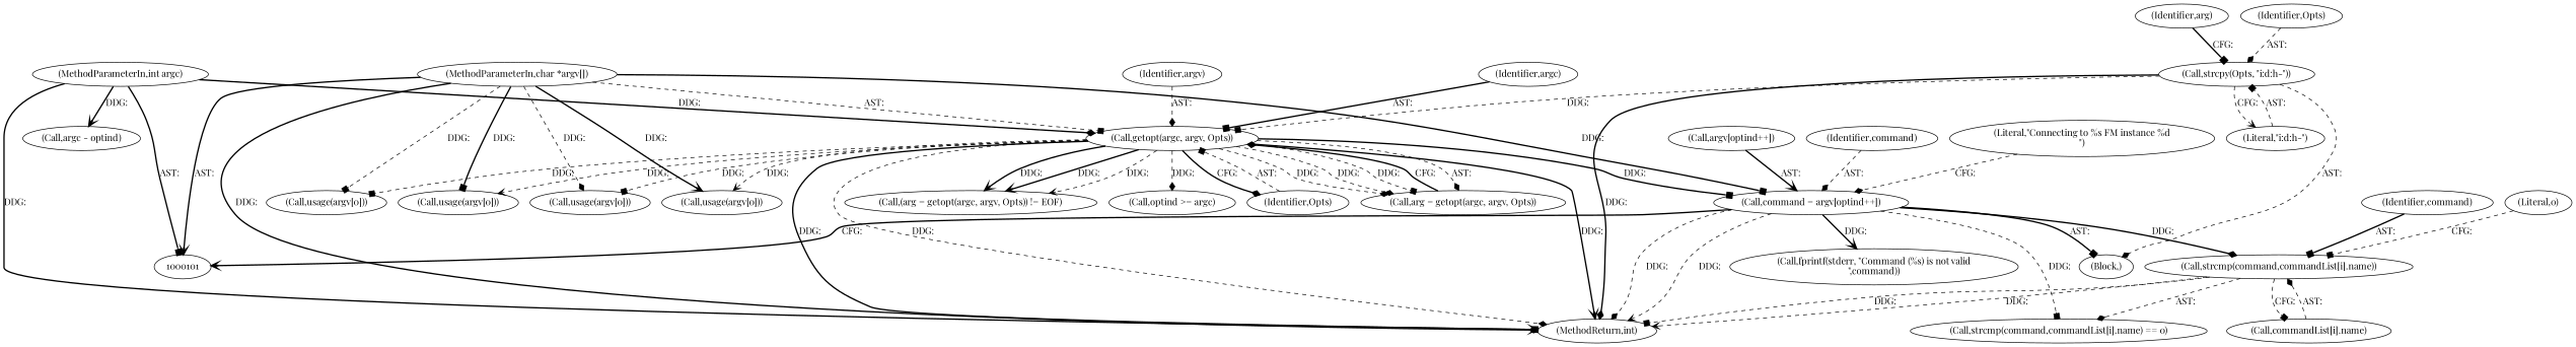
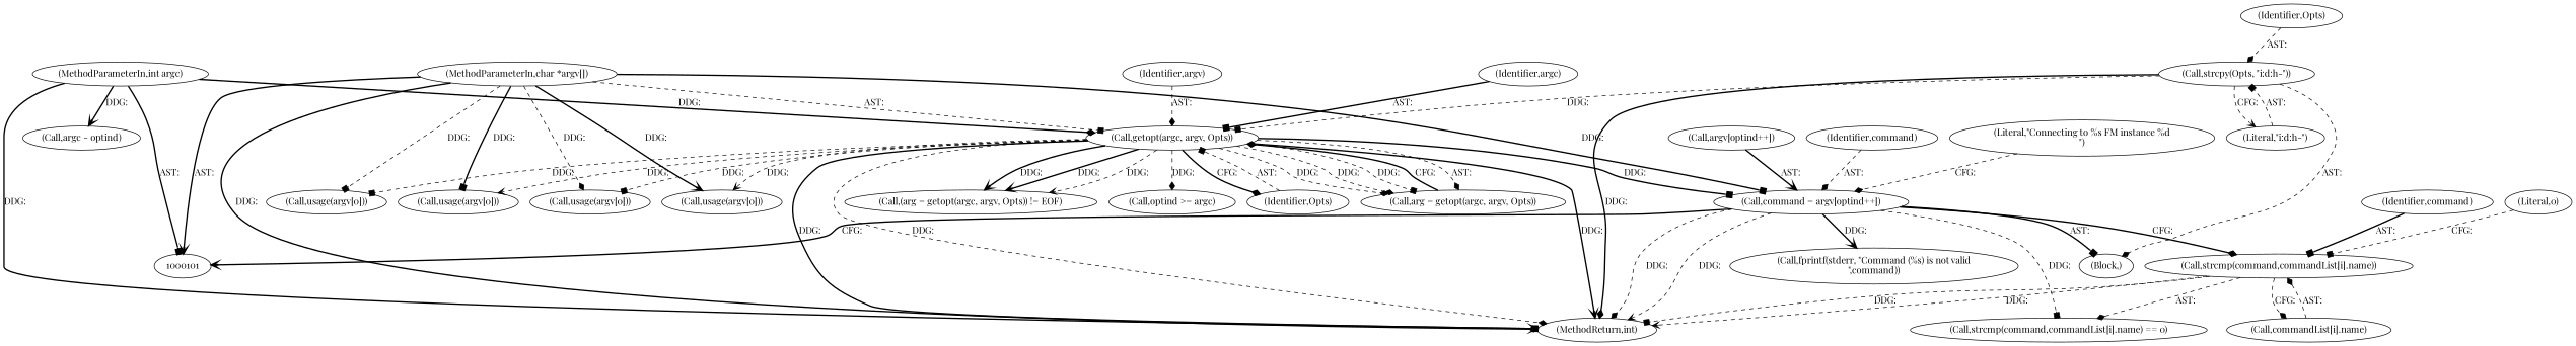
  digraph {
    fontname="Playfair Display"
    node [fontname="Playfair Display"]
    edge [arrowhead=diamond fontname="Playfair Display" style=dashed]
    n1 [label="(Call,strcmp(command,commandList[i].name))"]
    n2 [label="(Call,commandList[i].name)"]
    n3 [label="(MethodReturn,int)"]
    n4 [label="(Call,strcmp(command,commandList[i].name) == 0)"]
    n5 [label="(Call,command = argv[optind++])"]
    n6 [label="(Call,fprintf(stderr, \"Command (%s) is not valid\n\",command))"]
    n7 [label="(Block,)"]
    1000101
    n9 [label="(Call,argv[optind++])"]
    n10 [label="(Call,getopt(argc, argv, Opts))"]
    n11 [label="(Call,(arg = getopt(argc, argv, Opts)) != EOF)"]
    n12 [label="(Call,optind >= argc)"]
    n13 [label="(Call,usage(argv[0]))"]
    n14 [label="(Call,usage(argv[0]))"]
    n15 [label="(Call,usage(argv[0]))"]
    n16 [label="(Identifier,Opts)"]
    n17 [label="(Call,usage(argv[0]))"]
    n18 [label="(Call,arg = getopt(argc, argv, Opts))"]
    n19 [label="(MethodParameterIn,int argc)"]
    n20 [label="(Call,argc - optind)"]
    n21 [label="(MethodParameterIn,char *argv[])"]
    n22 [label="(Call,strcpy(Opts, \"i:d:h-\"))"]
    n23 [label="(Literal,\"i:d:h-\")"]
    n24 [label="(Identifier,command)"]
-   n25 [label="(Identifier,arg)"]
    n26 [label="(Identifier,argc)"]
    n27 [label="(Identifier,command)"]
    n28 [label="(Identifier,argv)"]
    n29 [label="(Literal,\"Connecting to %s FM instance %d\n\")"]
    n30 [label="(Identifier,Opts)"]
    n31 [label="(Literal,0)"]
-   n1 -> n2 [arrowhead=box label="CFG: "]
+   n1 -> n2 [label="CFG: "]
    n1 -> n3 [arrowhead=vee label="DDG: "]
    n1 -> n3 [arrowhead=box label="DDG: "]
    n1 -> n4 [label="AST: "]
    n2 -> n1 [label="AST: "]
-   n5 -> n1 [label="DDG: " style=bold]
+   n5 -> n1 [label="CFG: " style=bold]
    n5 -> n3 [arrowhead=vee label="DDG: "]
    n5 -> n3 [label="DDG: "]
    n5 -> n4 [arrowhead=box label="DDG: "]
    n5 -> n6 [arrowhead=vee label="DDG: " style=bold]
    n5 -> n7 [arrowhead=box label="AST: " style=bold]
    n5 -> 1000101 [arrowhead=vee label="CFG: " style=bold]
    n9 -> n5 [arrowhead=vee label="AST: " style=bold]
    n10 -> n3 [arrowhead=vee label="DDG: " style=bold]
    n10 -> n3 [label="DDG: "]
    n10 -> n3 [arrowhead=vee label="DDG: " style=bold]
    n10 -> n5 [arrowhead=box label="DDG: " style=bold]
    n10 -> n11 [arrowhead=vee label="DDG: " style=bold]
    n10 -> n11 [arrowhead=vee label="DDG: "]
    n10 -> n11 [arrowhead=vee label="DDG: " style=bold]
    n10 -> n12 [label="DDG: "]
    n10 -> n13 [arrowhead=box label="DDG: "]
    n10 -> n14 [arrowhead=vee label="DDG: "]
    n10 -> n15 [arrowhead=vee label="DDG: "]
    n10 -> n16 [label="CFG: " style=bold]
    n10 -> n17 [arrowhead=box label="DDG: "]
    n10 -> n18 [label="AST: "]
    n10 -> n18 [label="DDG: "]
    n10 -> n18 [label="DDG: "]
    n10 -> n18 [arrowhead=box label="DDG: "]
    n16 -> n10 [arrowhead=box label="AST: "]
    n18 -> n10 [label="CFG: " style=bold]
    n19 -> n3 [arrowhead=box label="DDG: " style=bold]
    n19 -> 1000101 [arrowhead=box label="AST: " style=bold]
    n19 -> n10 [label="DDG: " style=bold]
    n19 -> n20 [arrowhead=vee label="DDG: " style=bold]
    n21 -> n3 [label="DDG: " style=bold]
    n21 -> n5 [arrowhead=box label="DDG: " style=bold]
    n21 -> 1000101 [arrowhead=vee label="AST: " style=bold]
    n21 -> n10 [arrowhead=box label="AST: "]
    n21 -> n13 [arrowhead=box label="DDG: "]
    n21 -> n14 [arrowhead=box label="DDG: " style=bold]
    n21 -> n15 [arrowhead=vee label="DDG: " style=bold]
    n21 -> n17 [label="DDG: "]
    n22 -> n3 [label="DDG: " style=bold]
    n22 -> n7 [label="AST: "]
    n22 -> n10 [arrowhead=box label="DDG: "]
    n22 -> n23 [arrowhead=vee label="CFG: "]
    n23 -> n22 [arrowhead=box label="AST: "]
    n24 -> n1 [arrowhead=box label="AST: " style=bold]
-   n25 -> n22 [arrowhead=box label="CFG: " style=bold]
    n26 -> n10 [arrowhead=box label="AST: " style=bold]
    n27 -> n5 [label="AST: "]
    n28 -> n10 [label="AST: "]
    n29 -> n5 [label="CFG: "]
    n30 -> n22 [label="AST: "]
    n31 -> n1 [arrowhead=box label="CFG: "]
  }
